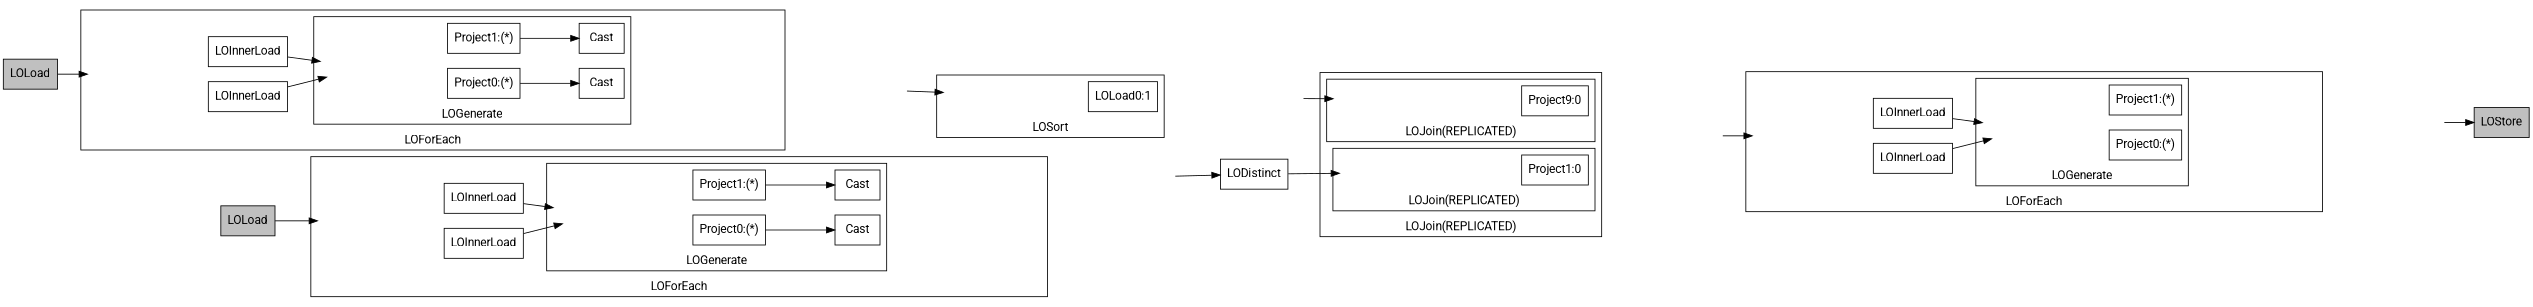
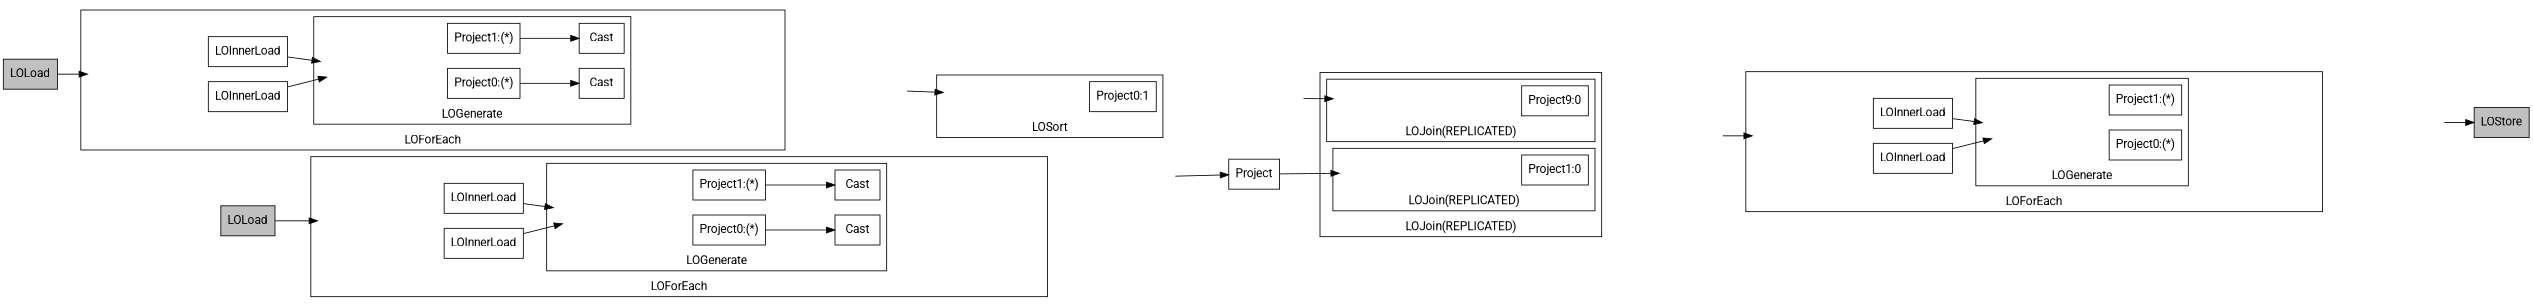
  digraph {
    compound=true
    fontname=Roboto
    rankdir=LR
    node [fontname=Roboto shape=rect]
    edge [fontname=Roboto style=invis]
    s1115600610_in [height=0 style=invis width=0]
    n2 [label="Project0:(*)"]
    n3 [label="Project1:(*)"]
    s773149104_in [height=0 style=invis width=0]
    n5 [label=LOInnerLoad]
    n6 [label=LOInnerLoad]
    s1115600610_out [height=0 style=invis width=0]
    s2049775772_672440717_in [height=0 style=invis width=0]
    n9 [label="Project9:0"]
    s2049775772_3975755_in [height=0 style=invis width=0]
    n11 [label="Project1:0"]
    s672440717_in [height=0 style=invis width=0]
-   n13 [label="LOLoad0:1"]
+   n13 [label="Project0:1"]
    s1147629119_in [height=0 style=invis width=0]
    n15 [label="Project0:(*)"]
    n16 [label="Project1:(*)"]
    n17 [label=Cast]
    n18 [label=Cast]
    s1625215216_in [height=0 style=invis width=0]
    n20 [label=LOInnerLoad]
    n21 [label=LOInnerLoad]
    s1147629119_out [height=0 style=invis width=0]
    s820201254_in [height=0 style=invis width=0]
    n24 [label="Project0:(*)"]
    n25 [label="Project1:(*)"]
    n26 [label=Cast]
    n27 [label=Cast]
    s431900535_in [height=0 style=invis width=0]
    n29 [label=LOInnerLoad]
    n30 [label=LOInnerLoad]
    s820201254_out [height=0 style=invis width=0]
    s773149104_out [height=0 style=invis width=0]
    s2049775772_out [height=0 style=invis width=0]
    s672440717_out [height=0 style=invis width=0]
    s1625215216_out [height=0 style=invis width=0]
    s431900535_out [height=0 style=invis width=0]
    n37 [fillcolor=gray label=LOStore style=filled]
-   n38 [label=LODistinct]
+   n38 [label=Project]
    n39 [fillcolor=gray label=LOLoad style=filled]
    n40 [fillcolor=gray label=LOLoad style=filled]
    subgraph cluster_1 {
      label=LOForEach
      labelloc=b
      s773149104_in
      n5
      n6
      s1115600610_out
      subgraph cluster_2 {
        label=LOGenerate
        labelloc=b
        s1115600610_in
        n2
        n3
      }
    }
    subgraph cluster_3 {
      label="LOJoin(REPLICATED)"
      labelloc=b
      subgraph cluster_4 {
        label="LOJoin(REPLICATED)"
        labelloc=b
        s2049775772_672440717_in
        n9
      }
      subgraph cluster_5 {
        label="LOJoin(REPLICATED)"
        labelloc=b
        s2049775772_3975755_in
        n11
      }
    }
    subgraph cluster_6 {
      label=LOSort
      labelloc=b
      s672440717_in
      n13
    }
    subgraph cluster_7 {
      label=LOForEach
      labelloc=b
      s1625215216_in
      n20
      n21
      s1147629119_out
      subgraph cluster_8 {
        label=LOGenerate
        labelloc=b
        s1147629119_in
        n15
        n16
        n17
        n18
      }
    }
    subgraph cluster_9 {
      label=LOForEach
      labelloc=b
      s431900535_in
      n29
      n30
      s820201254_out
      subgraph cluster_10 {
        label=LOGenerate
        labelloc=b
        s820201254_in
        n24
        n25
        n26
        n27
      }
    }
    s1115600610_in -> n2
    s1115600610_in -> n3
    n2 -> s1115600610_out
    n3 -> s1115600610_out
    s773149104_in -> n5
    s773149104_in -> n6
    n5 -> s1115600610_in [style=""]
    n6 -> s1115600610_in [style=""]
    s1115600610_out -> s773149104_out
    s2049775772_672440717_in -> n9
    n9 -> s2049775772_out
    s2049775772_3975755_in -> n11
    n11 -> s2049775772_out
    s672440717_in -> n13
    n13 -> s672440717_out
    s1147629119_in -> n15
    s1147629119_in -> n16
    n15 -> n17 [style=""]
    n16 -> n18 [style=""]
    n17 -> s1147629119_out
    n18 -> s1147629119_out
    s1625215216_in -> n20
    s1625215216_in -> n21
    n20 -> s1147629119_in [style=""]
    n21 -> s1147629119_in [style=""]
    s1147629119_out -> s1625215216_out
    s820201254_in -> n24
    s820201254_in -> n25
    n24 -> n26 [style=""]
    n25 -> n27 [style=""]
    n26 -> s820201254_out
    n27 -> s820201254_out
    s431900535_in -> n29
    s431900535_in -> n30
    n29 -> s820201254_in [style=""]
    n30 -> s820201254_in [style=""]
    s820201254_out -> s431900535_out
    s773149104_out -> n37 [style=""]
    s2049775772_out -> s773149104_in [style=""]
    s672440717_out -> s2049775772_672440717_in [style=""]
    s1625215216_out -> n38 [style=""]
    s431900535_out -> s672440717_in [style=""]
    n38 -> s2049775772_3975755_in [style=""]
    n39 -> s1625215216_in [style=""]
    n40 -> s431900535_in [style=""]
  }
